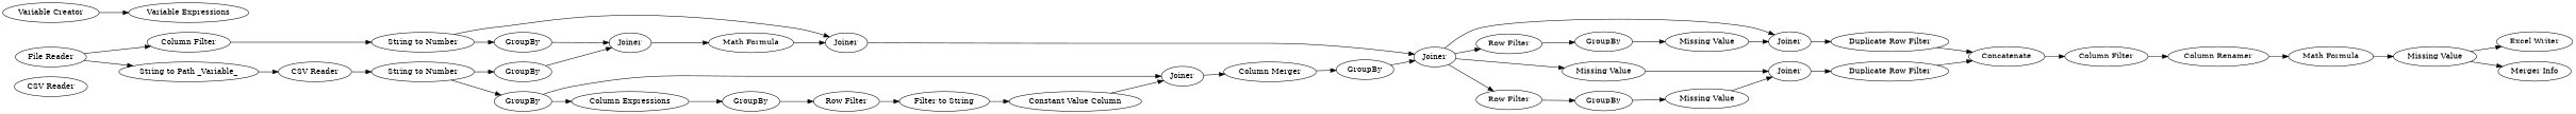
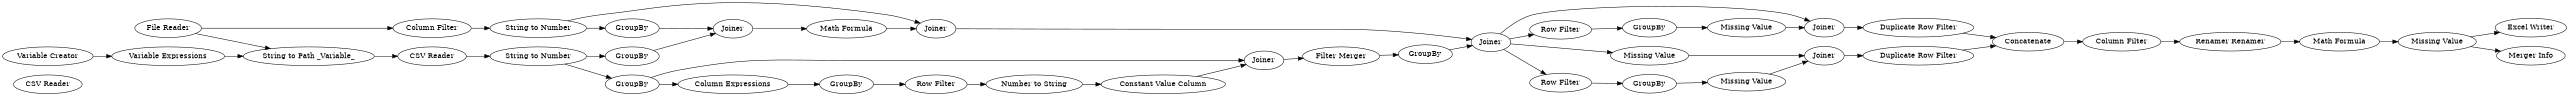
  digraph {
    rankdir=LR
    n1 [label="CSV Reader"]
    n2 [label="CSV Reader"]
    n3 [label="String to Number"]
    n4 [label=GroupBy]
    n5 [label=GroupBy]
    n6 [label="Column Filter"]
    n7 [label="String to Number"]
    n8 [label=GroupBy]
    n9 [label=Joiner]
    n10 [label=Joiner]
    n11 [label="Column Expressions"]
    n12 [label=Joiner]
    n13 [label=Joiner]
    n14 [label="Math Formula"]
    n15 [label="Row Filter"]
    n16 [label="Row Filter"]
    n17 [label=Joiner]
    n18 [label="Missing Value"]
    n19 [label=GroupBy]
-   n20 [label="Column Merger"]
+   n20 [label="Filter Merger"]
    n21 [label="Row Filter"]
-   n22 [label="Filter to String"]
+   n22 [label="Number to String"]
    n23 [label="Constant Value Column"]
    n24 [label=GroupBy]
    n25 [label=GroupBy]
    n26 [label=GroupBy]
    n27 [label="Duplicate Row Filter"]
    n28 [label=Joiner]
    n29 [label="Missing Value"]
    n30 [label="Missing Value"]
    n31 [label="Duplicate Row Filter"]
    n32 [label=Concatenate]
    n33 [label="Column Filter"]
-   n34 [label="Column Renamer"]
+   n34 [label="Renamer Renamer"]
    n35 [label="Math Formula"]
    n36 [label="Missing Value"]
    n37 [label="Excel Writer"]
    n38 [label="Merger Info"]
    n39 [label="File Reader"]
    n40 [label="String to Path _Variable_"]
    n41 [label="Variable Expressions"]
    n42 [label="Variable Creator"]
    n2 -> n3
    n3 -> n4
    n3 -> n5
    n4 -> n10
    n5 -> n11
    n5 -> n12
    n6 -> n7
    n7 -> n8
    n7 -> n9
    n8 -> n10
    n9 -> n13
    n10 -> n14
    n11 -> n19
    n12 -> n20
    n13 -> n15
    n13 -> n16
    n13 -> n17
    n13 -> n18
    n14 -> n9
    n15 -> n25
    n16 -> n26
    n17 -> n27
    n18 -> n28
    n19 -> n21
    n20 -> n24
    n21 -> n22
    n22 -> n23
    n23 -> n12
    n24 -> n13
    n25 -> n29
    n26 -> n30
    n27 -> n32
    n28 -> n31
    n29 -> n28
    n30 -> n17
    n31 -> n32
    n32 -> n33
    n33 -> n34
    n34 -> n35
    n35 -> n36
    n36 -> n37
    n36 -> n38
    n39 -> n6
    n39 -> n40
    n40 -> n2
+   n41 -> n40
    n42 -> n41
  }
